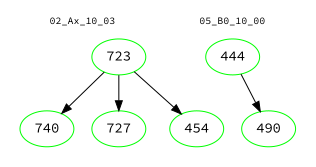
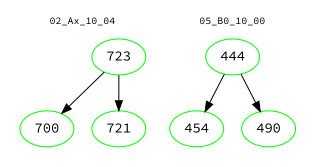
  digraph {
    fontname="Source Code Pro"
    node [color=green fontname="Source Code Pro"]
    edge [color=black fontname="Source Code Pro"]
    n1 [label=723]
-   n2 [label=740]
-   n3 [label=727]
+   n2 [label=700]
+   n3 [label=721]
    n4 [label=444]
    n5 [label=490]
    n6 [label=454]
    subgraph cluster_1 {
      color=white
      fontsize=10
-     label="02_Ax_10_03"
+     label="02_Ax_10_04"
      n1
      n2
      n3
    }
    subgraph cluster_2 {
      color=white
      fontsize=10
      label="05_B0_10_00"
      n4
      n5
      n6
    }
    n1 -> n2
    n1 -> n3
    n4 -> n5
-   n1 -> n6
+   n4 -> n6
  }
